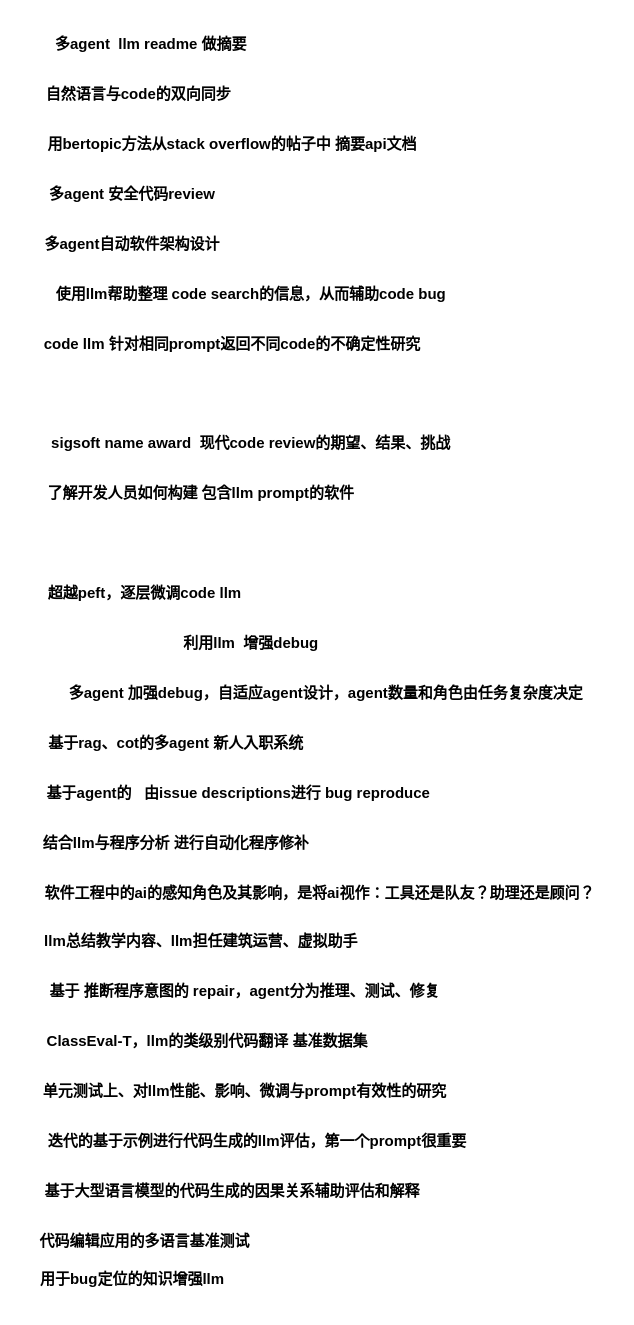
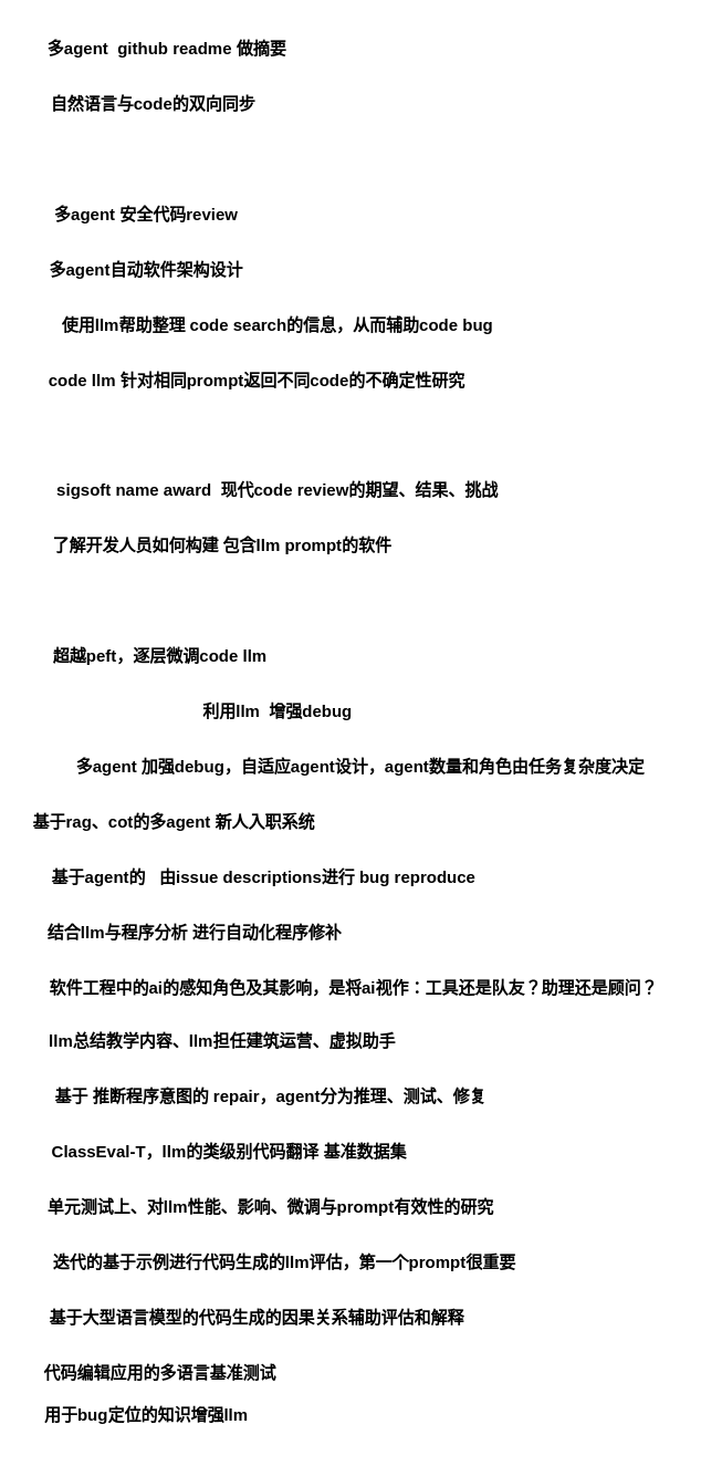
  <mxCell id="0" />
  <mxCell id="1" parent="0" />
- <mxCell id="2" value="&lt;b&gt;多agent&amp;nbsp; llm readme 做摘要&lt;/b&gt;" style="text;html=1;align=center;verticalAlign=middle;resizable=0;points=[];autosize=1;strokeColor=none;fillColor=none;" vertex="1" parent="1"><mxGeometry x="25" y="20" width="190" height="30" as="geometry" /></mxCell>
+ <mxCell id="2" value="&lt;b&gt;多agent&amp;nbsp; github readme 做摘要&lt;/b&gt;" style="text;html=1;align=center;verticalAlign=middle;resizable=0;points=[];autosize=1;strokeColor=none;fillColor=none;" vertex="1" parent="1"><mxGeometry x="25" y="20" width="190" height="30" as="geometry" /></mxCell>
  <mxCell id="3" value="&lt;b&gt;自然语言与code的双向同步&lt;/b&gt;" style="text;html=1;align=center;verticalAlign=middle;resizable=0;points=[];autosize=1;strokeColor=none;fillColor=none;" vertex="1" parent="1"><mxGeometry x="25" y="60" width="170" height="30" as="geometry" /></mxCell>
- <mxCell id="4" value="&lt;b&gt;用bertopic方法从stack overflow的帖子中 摘要api文档&lt;/b&gt;" style="text;html=1;align=center;verticalAlign=middle;resizable=0;points=[];autosize=1;strokeColor=none;fillColor=none;" vertex="1" parent="1"><mxGeometry x="25" y="100" width="320" height="30" as="geometry" /></mxCell>
  <mxCell id="5" value="&lt;b&gt;多agent 安全代码review&lt;/b&gt;" style="text;html=1;align=center;verticalAlign=middle;resizable=0;points=[];autosize=1;strokeColor=none;fillColor=none;" vertex="1" parent="1"><mxGeometry x="25" y="140" width="160" height="30" as="geometry" /></mxCell>
  <mxCell id="6" value="&lt;b&gt;多agent自动软件架构设计&lt;/b&gt;" style="text;html=1;align=center;verticalAlign=middle;resizable=0;points=[];autosize=1;strokeColor=none;fillColor=none;" vertex="1" parent="1"><mxGeometry x="25" y="180" width="160" height="30" as="geometry" /></mxCell>
  <mxCell id="7" value="&lt;b&gt;使用llm帮助整理 code search的信息，从而辅助code bug&lt;/b&gt;" style="text;html=1;align=center;verticalAlign=middle;resizable=0;points=[];autosize=1;strokeColor=none;fillColor=none;" vertex="1" parent="1"><mxGeometry x="25" y="220" width="350" height="30" as="geometry" /></mxCell>
  <mxCell id="8" value="&lt;b&gt;code llm 针对相同prompt返回不同code的不确定性研究&lt;/b&gt;" style="text;html=1;align=center;verticalAlign=middle;resizable=0;points=[];autosize=1;strokeColor=none;fillColor=none;" vertex="1" parent="1"><mxGeometry x="25" y="260" width="320" height="30" as="geometry" /></mxCell>
  <mxCell id="9" value="&lt;b&gt;sigsoft name award&amp;nbsp; 现代code review的期望、结果、挑战&lt;/b&gt;" style="text;html=1;align=center;verticalAlign=middle;resizable=0;points=[];autosize=1;strokeColor=none;fillColor=none;" vertex="1" parent="1"><mxGeometry x="25" y="339" width="350" height="30" as="geometry" /></mxCell>
  <mxCell id="10" value="&lt;b&gt;了解开发人员如何构建 包含llm prompt的软件&lt;/b&gt;" style="text;html=1;align=center;verticalAlign=middle;resizable=0;points=[];autosize=1;strokeColor=none;fillColor=none;" vertex="1" parent="1"><mxGeometry x="25" y="379" width="270" height="30" as="geometry" /></mxCell>
  <mxCell id="11" value="&lt;b&gt;超越peft，逐层微调code llm&lt;/b&gt;" style="text;html=1;align=center;verticalAlign=middle;resizable=0;points=[];autosize=1;strokeColor=none;fillColor=none;" vertex="1" parent="1"><mxGeometry x="25" y="459" width="180" height="30" as="geometry" /></mxCell>
  <mxCell id="12" value="&lt;b&gt;利用llm&amp;nbsp; 增强debug&lt;/b&gt;" style="text;html=1;align=center;verticalAlign=middle;resizable=0;points=[];autosize=1;strokeColor=none;fillColor=none;" vertex="1" parent="1"><mxGeometry x="135" y="499" width="130" height="30" as="geometry" /></mxCell>
  <mxCell id="13" value="&lt;b&gt;多agent 加强debug，自适应agent设计，agent数量和角色由任务复杂度决定&lt;/b&gt;" style="text;html=1;align=center;verticalAlign=middle;resizable=0;points=[];autosize=1;strokeColor=none;fillColor=none;" vertex="1" parent="1"><mxGeometry x="45" y="539" width="430" height="30" as="geometry" /></mxCell>
- <mxCell id="14" value="&lt;b&gt;基于rag、cot的多agent 新人入职系统&lt;/b&gt;" style="text;html=1;align=center;verticalAlign=middle;resizable=0;points=[];autosize=1;strokeColor=none;fillColor=none;" vertex="1" parent="1"><mxGeometry x="25" y="579" width="230" height="30" as="geometry" /></mxCell>
+ <mxCell id="14" value="&lt;b&gt;基于rag、cot的多agent 新人入职系统&lt;/b&gt;" style="text;html=1;align=center;verticalAlign=middle;resizable=0;points=[];autosize=1;strokeColor=none;fillColor=none;" vertex="1" parent="1"><mxGeometry x="10" y="579" width="230" height="30" as="geometry" /></mxCell>
  <mxCell id="15" value="&lt;b&gt;基于agent的&amp;nbsp; &amp;nbsp;由issue descriptions进行 bug reproduce&lt;/b&gt;" style="text;html=1;align=center;verticalAlign=middle;resizable=0;points=[];autosize=1;strokeColor=none;fillColor=none;" vertex="1" parent="1"><mxGeometry x="25" y="619" width="330" height="30" as="geometry" /></mxCell>
  <mxCell id="16" value="&lt;b&gt;结合llm与程序分析 进行自动化程序修补&lt;/b&gt;" style="text;html=1;align=center;verticalAlign=middle;resizable=0;points=[];autosize=1;strokeColor=none;fillColor=none;" vertex="1" parent="1"><mxGeometry x="25" y="659" width="230" height="30" as="geometry" /></mxCell>
  <mxCell id="17" value="&lt;b&gt;软件工程中的ai的感知角色及其影响，是将ai视作：工具还是队友？助理还是顾问？&lt;/b&gt;" style="text;html=1;align=center;verticalAlign=middle;resizable=0;points=[];autosize=1;strokeColor=none;fillColor=none;" vertex="1" parent="1"><mxGeometry x="25" y="699" width="460" height="30" as="geometry" /></mxCell>
  <mxCell id="18" value="&lt;b&gt;llm总结教学内容、llm担任建筑运营、虚拟助手&lt;/b&gt;" style="text;html=1;align=center;verticalAlign=middle;resizable=0;points=[];autosize=1;strokeColor=none;fillColor=none;" vertex="1" parent="1"><mxGeometry x="25" y="738" width="270" height="30" as="geometry" /></mxCell>
  <mxCell id="19" value="&lt;b&gt;基于 推断程序意图的 repair，agent分为推理、测试、修复&lt;/b&gt;" style="text;html=1;align=center;verticalAlign=middle;resizable=0;points=[];autosize=1;strokeColor=none;fillColor=none;" vertex="1" parent="1"><mxGeometry x="25" y="778" width="340" height="30" as="geometry" /></mxCell>
  <mxCell id="20" value="&lt;b&gt;ClassEval-T，llm的类级别代码翻译 基准数据集&lt;/b&gt;" style="text;html=1;align=center;verticalAlign=middle;resizable=0;points=[];autosize=1;strokeColor=none;fillColor=none;" vertex="1" parent="1"><mxGeometry x="25" y="818" width="280" height="30" as="geometry" /></mxCell>
  <mxCell id="21" value="&lt;b&gt;单元测试上、对llm性能、影响、微调与prompt有效性的研究&lt;/b&gt;" style="text;html=1;align=center;verticalAlign=middle;resizable=0;points=[];autosize=1;strokeColor=none;fillColor=none;" vertex="1" parent="1"><mxGeometry x="25" y="858" width="340" height="30" as="geometry" /></mxCell>
  <mxCell id="22" value="&lt;b&gt;迭代的基于示例进行代码生成的llm评估，第一个prompt很重要&lt;/b&gt;" style="text;html=1;align=center;verticalAlign=middle;resizable=0;points=[];autosize=1;strokeColor=none;fillColor=none;" vertex="1" parent="1"><mxGeometry x="25" y="898" width="360" height="30" as="geometry" /></mxCell>
  <mxCell id="23" value="&lt;b&gt;基于大型语言模型的代码生成的因果关系辅助评估和解释&lt;/b&gt;" style="text;html=1;align=center;verticalAlign=middle;resizable=0;points=[];autosize=1;strokeColor=none;fillColor=none;" vertex="1" parent="1"><mxGeometry x="25" y="938" width="320" height="30" as="geometry" /></mxCell>
  <mxCell id="24" value="&lt;b&gt;代码编辑应用的多语言基准测试&lt;/b&gt;" style="text;html=1;align=center;verticalAlign=middle;resizable=0;points=[];autosize=1;strokeColor=none;fillColor=none;fontFamily=Helvetica;fontSize=12;fontColor=default;" vertex="1" parent="1"><mxGeometry x="20" y="978" width="190" height="30" as="geometry" /></mxCell>
  <mxCell id="25" value="&lt;b&gt;用于bug定位的知识增强llm&lt;/b&gt;" style="text;html=1;align=center;verticalAlign=middle;resizable=0;points=[];autosize=1;strokeColor=none;fillColor=none;fontFamily=Helvetica;fontSize=12;fontColor=default;" vertex="1" parent="1"><mxGeometry x="20" y="1008" width="170" height="30" as="geometry" /></mxCell>
